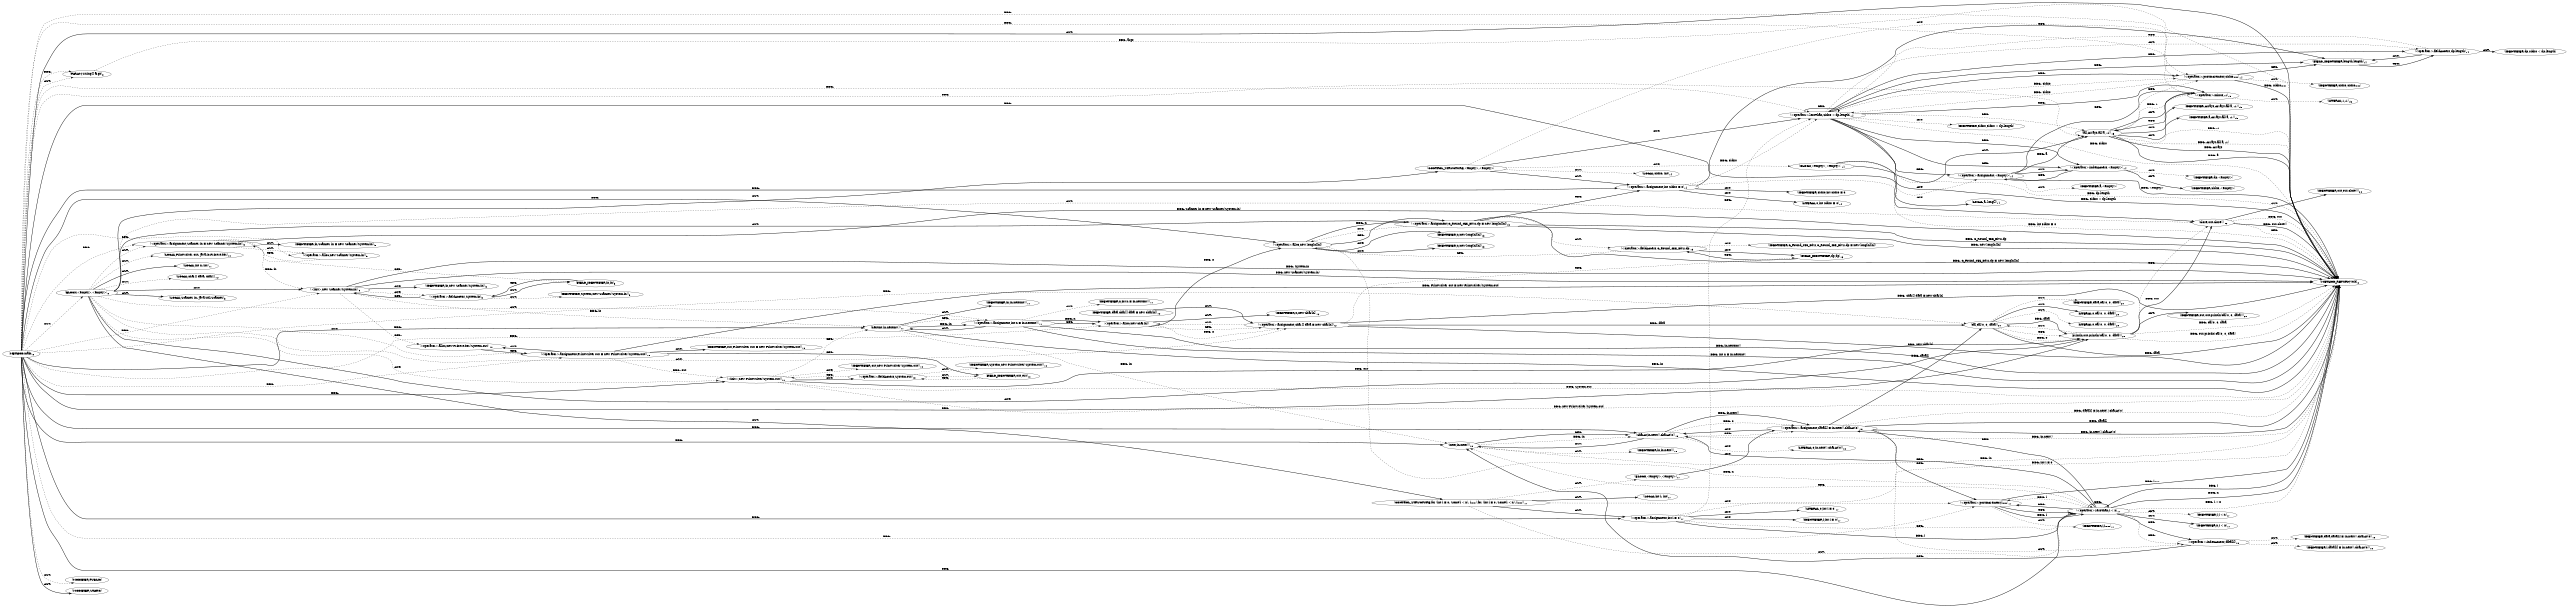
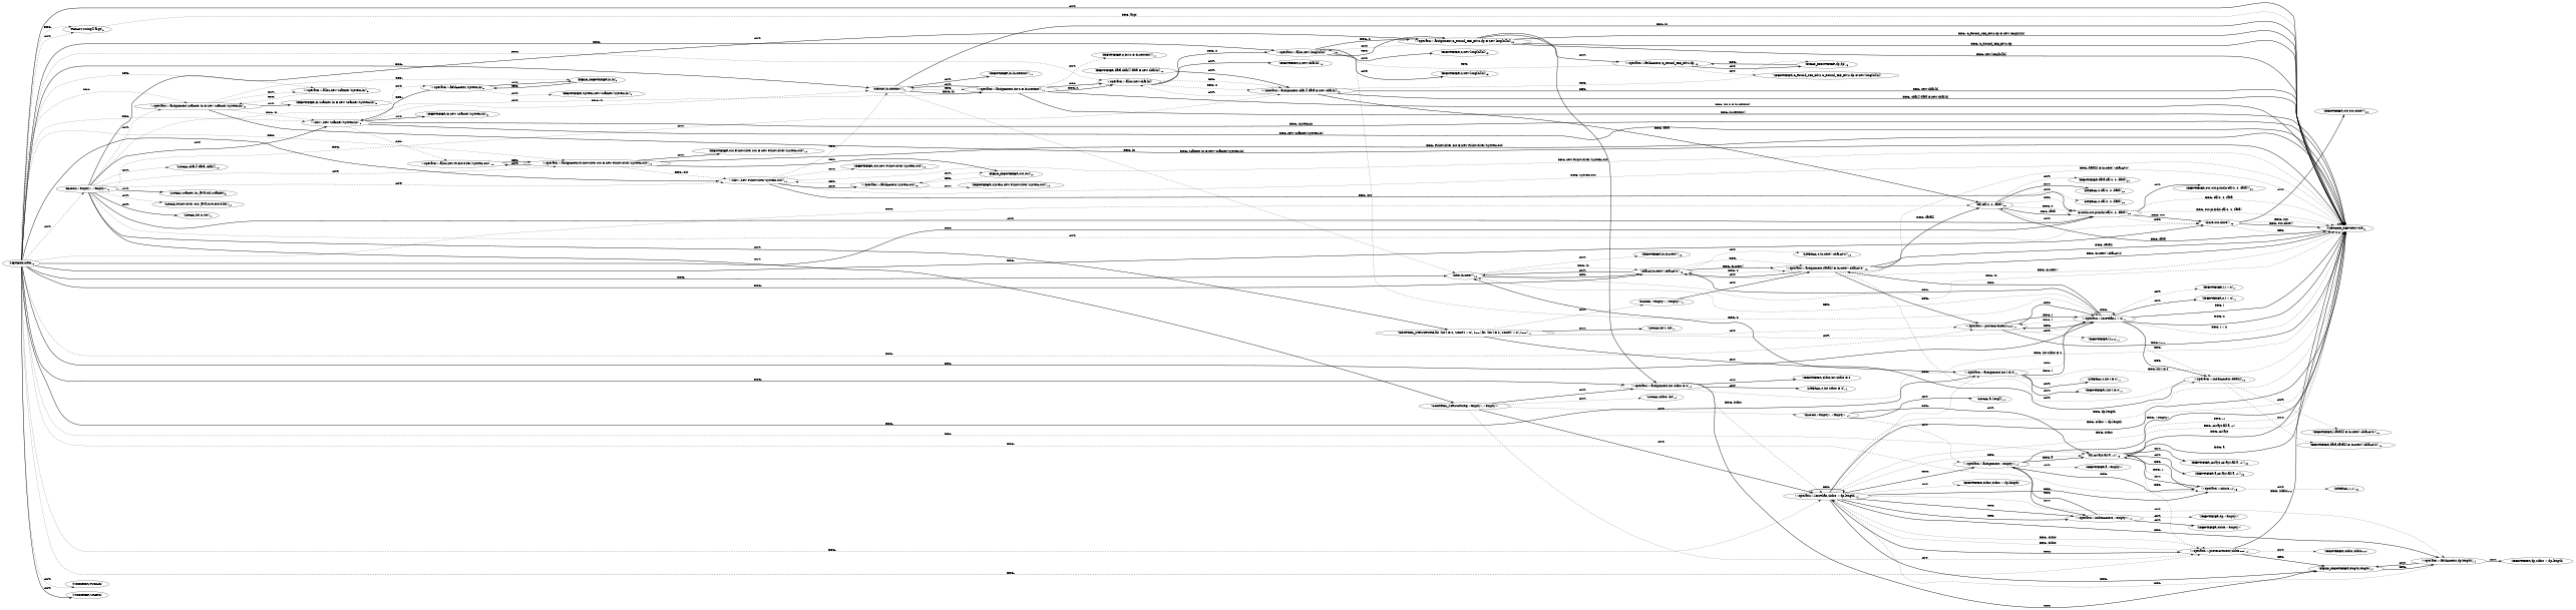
  digraph {
    rankdir=LR
    edge [style=bold]
    n1 [label=<(METHOD,main)<SUB>8</SUB>>]
    n2 [label=<(PARAM,String[] args)<SUB>8</SUB>>]
    n3 [label=<(BLOCK,&lt;empty&gt;,&lt;empty&gt;)<SUB>8</SUB>>]
    n4 [label=<(&lt;operator&gt;.assignment,Scanner in = new Scanner(System.in))<SUB>9</SUB>>]
    n5 [label=<(&lt;operator&gt;.alloc,new Scanner(System.in))<SUB>9</SUB>>]
    n6 [label=<(&lt;init&gt;,new Scanner(System.in))<SUB>9</SUB>>]
    n7 [label=<(&lt;operator&gt;.assignment,PrintWriter out = new PrintWriter(System.out))<SUB>10</SUB>>]
    n8 [label=<(&lt;init&gt;,new PrintWriter(System.out))<SUB>10</SUB>>]
    n9 [label=<(nextInt,in.nextInt())<SUB>11</SUB>>]
    n10 [label=<(&lt;operator&gt;.alloc,new char[n])>]
    n11 [label=<(&lt;operator&gt;.alloc,new long[n][n])>]
    n12 [label=<(&lt;operator&gt;.assignment,int $idx0 = 0)<SUB>14</SUB>>]
    n13 [label=<(&lt;operator&gt;.lessThan,$idx0 &lt; dp.length)<SUB>14</SUB>>]
    n14 [label=<(&lt;operator&gt;.postIncrement,$idx0++)<SUB>14</SUB>>]
    n15 [label=<(fill,Arrays.fill(a, -1))<SUB>15</SUB>>]
    n16 [label=<(&lt;operator&gt;.minus,-1)<SUB>15</SUB>>]
    n17 [label=<(&lt;operator&gt;.assignment,int i = 0)<SUB>17</SUB>>]
    n18 [label=<(&lt;operator&gt;.lessThan,i &lt; n)<SUB>17</SUB>>]
    n19 [label=<(&lt;operator&gt;.postIncrement,i++)<SUB>17</SUB>>]
    n20 [label=<(charAt,in.next().charAt(0))<SUB>18</SUB>>]
    n21 [label=<(next,in.next())<SUB>18</SUB>>]
    n22 [label=<(println,out.println(cal(0, 0, data)))<SUB>20</SUB>>]
    n23 [label=<(cal,cal(0, 0, data))<SUB>20</SUB>>]
    n24 [label=<(close,out.close())<SUB>22</SUB>>]
    n25 [label=<(MODIFIER,PUBLIC)>]
    n26 [label=<(MODIFIER,STATIC)>]
    n27 [label=<(METHOD_RETURN,void)<SUB>8</SUB>>]
    n28 [label=<(LOCAL,Scanner in: java.util.Scanner)<SUB>9</SUB>>]
    n29 [label=<(LOCAL,PrintWriter out: java.io.PrintWriter)<SUB>10</SUB>>]
    n30 [label=<(LOCAL,int n: int)<SUB>11</SUB>>]
    n31 [label=<(&lt;operator&gt;.assignment,int n = in.nextInt())<SUB>11</SUB>>]
    n32 [label=<(LOCAL,char[] data: char[])<SUB>12</SUB>>]
    n33 [label=<(&lt;operator&gt;.assignment,char[] data = new char[n])<SUB>12</SUB>>]
    n34 [label=<(&lt;operator&gt;.assignment,C_Round_455_Div2.dp = new long[n][n])<SUB>13</SUB>>]
    n35 [label=<(CONTROL_STRUCTURE,&lt;empty&gt;,&lt;empty&gt;)>]
    n36 [label=<(CONTROL_STRUCTURE,for (int i = 0; Some(i &lt; n); i++),for (int i = 0; Some(i &lt; n); i++))<SUB>17</SUB>>]
    n37 [label=<(IDENTIFIER,in,Scanner in = new Scanner(System.in))<SUB>9</SUB>>]
    n38 [label=<(FIELD_IDENTIFIER,in,in)<SUB>9</SUB>>]
    n39 [label=<(IDENTIFIER,in,new Scanner(System.in))<SUB>9</SUB>>]
    n40 [label=<(&lt;operator&gt;.fieldAccess,System.in)<SUB>9</SUB>>]
    n41 [label=<(&lt;operator&gt;.alloc,new PrintWriter(System.out))<SUB>10</SUB>>]
    n42 [label=<(IDENTIFIER,out,PrintWriter out = new PrintWriter(System.out))<SUB>10</SUB>>]
    n43 [label=<(FIELD_IDENTIFIER,out,out)<SUB>10</SUB>>]
    n44 [label=<(IDENTIFIER,out,new PrintWriter(System.out))<SUB>10</SUB>>]
    n45 [label=<(&lt;operator&gt;.fieldAccess,System.out)<SUB>18</SUB>>]
    n46 [label=<(IDENTIFIER,in,in.nextInt())<SUB>11</SUB>>]
    n47 [label=<(IDENTIFIER,n,new char[n])<SUB>12</SUB>>]
    n48 [label=<(IDENTIFIER,n,new long[n][n])<SUB>13</SUB>>]
    n49 [label=<(IDENTIFIER,n,new long[n][n])<SUB>13</SUB>>]
    n50 [label=<(IDENTIFIER,$idx0,int $idx0 = 0)>]
    n51 [label=<(LITERAL,0,int $idx0 = 0)<SUB>14</SUB>>]
    n52 [label=<(FIELD_IDENTIFIER,length,length)<SUB>14</SUB>>]
    n53 [label=<(IDENTIFIER,$idx0,$idx0 &lt; dp.length)>]
    n54 [label=<(&lt;operator&gt;.fieldAccess,dp.length)<SUB>14</SUB>>]
    n55 [label=<(&lt;operator&gt;.assignment,&lt;empty&gt;)<SUB>14</SUB>>]
    n56 [label=<(&lt;operator&gt;.indexAccess,&lt;empty&gt;)<SUB>14</SUB>>]
    n57 [label=<(IDENTIFIER,$idx0,$idx0++)>]
    n58 [label=<(IDENTIFIER,Arrays,Arrays.fill(a, -1))<SUB>15</SUB>>]
    n59 [label=<(IDENTIFIER,a,Arrays.fill(a, -1))<SUB>15</SUB>>]
    n60 [label=<(LITERAL,1,-1)<SUB>15</SUB>>]
    n61 [label=<(IDENTIFIER,i,int i = 0)<SUB>17</SUB>>]
    n62 [label=<(LITERAL,0,int i = 0)<SUB>17</SUB>>]
    n63 [label=<(IDENTIFIER,i,i &lt; n)<SUB>17</SUB>>]
    n64 [label=<(IDENTIFIER,n,i &lt; n)<SUB>17</SUB>>]
    n65 [label=<(&lt;operator&gt;.assignment,data[i] = in.next().charAt(0))<SUB>18</SUB>>]
    n66 [label=<(&lt;operator&gt;.indexAccess,data[i])<SUB>18</SUB>>]
    n67 [label=<(IDENTIFIER,i,i++)<SUB>17</SUB>>]
    n68 [label=<(LITERAL,0,in.next().charAt(0))<SUB>18</SUB>>]
    n69 [label=<(IDENTIFIER,in,in.next())<SUB>18</SUB>>]
    n70 [label=<(IDENTIFIER,out,out.println(cal(0, 0, data)))<SUB>20</SUB>>]
    n71 [label=<(LITERAL,0,cal(0, 0, data))<SUB>20</SUB>>]
    n72 [label=<(LITERAL,0,cal(0, 0, data))<SUB>20</SUB>>]
    n73 [label=<(IDENTIFIER,data,cal(0, 0, data))<SUB>20</SUB>>]
    n74 [label=<(IDENTIFIER,out,out.close())<SUB>22</SUB>>]
    n75 [label=<(IDENTIFIER,n,int n = in.nextInt())<SUB>11</SUB>>]
    n76 [label=<(FIELD_IDENTIFIER,dp,dp)<SUB>13</SUB>>]
    n77 [label=<(&lt;operator&gt;.fieldAccess,C_Round_455_Div2.dp)<SUB>13</SUB>>]
    n78 [label=<(LOCAL,$idx0: int)<SUB>14</SUB>>]
    n79 [label=<(BLOCK,&lt;empty&gt;,&lt;empty&gt;)<SUB>14</SUB>>]
    n80 [label=<(LOCAL,int i: int)<SUB>17</SUB>>]
    n81 [label=<(BLOCK,&lt;empty&gt;,&lt;empty&gt;)<SUB>17</SUB>>]
    n82 [label=<(IDENTIFIER,System,new Scanner(System.in))<SUB>9</SUB>>]
    n83 [label=<(IDENTIFIER,System,new PrintWriter(System.out))<SUB>10</SUB>>]
    n84 [label=<(IDENTIFIER,data,char[] data = new char[n])<SUB>12</SUB>>]
    n85 [label=<(IDENTIFIER,C_Round_455_Div2,C_Round_455_Div2.dp = new long[n][n])>]
    n86 [label=<(LOCAL,a: long[])<SUB>14</SUB>>]
    n87 [label=<(IDENTIFIER,dp,$idx0 &lt; dp.length)>]
    n88 [label=<(IDENTIFIER,a,&lt;empty&gt;)>]
    n89 [label=<(IDENTIFIER,dp,&lt;empty&gt;)>]
    n90 [label=<(IDENTIFIER,$idx0,&lt;empty&gt;)>]
    n91 [label=<(IDENTIFIER,data,data[i] = in.next().charAt(0))<SUB>18</SUB>>]
    n92 [label=<(IDENTIFIER,i,data[i] = in.next().charAt(0))<SUB>18</SUB>>]
    n1 -> n2 [label="AST: " style=dashed]
    n1 -> n2 [label="DDG: " style=dashed]
    n1 -> n3 [label="AST: " style=dashed]
    n1 -> n4 [label="DDG: " style=dashed]
    n1 -> n5 [label="CFG: " style=dashed]
    n1 -> n6 [label="DDG: " style=dashed]
    n1 -> n7 [label="DDG: " style=dashed]
    n1 -> n8 [label="DDG: "]
    n1 -> n9 [label="DDG: "]
    n1 -> n10 [label="DDG: " style=dashed]
    n1 -> n11 [label="DDG: "]
    n1 -> n12 [label="DDG: "]
    n1 -> n13 [label="DDG: " style=dashed]
    n1 -> n14 [label="DDG: " style=dashed]
    n1 -> n15 [label="DDG: " style=dashed]
    n1 -> n16 [label="DDG: " style=dashed]
    n1 -> n17 [label="DDG: "]
    n1 -> n18 [label="DDG: "]
    n1 -> n19 [label="DDG: " style=dashed]
    n1 -> n20 [label="DDG: "]
    n1 -> n21 [label="DDG: "]
    n1 -> n22 [label="DDG: "]
    n1 -> n23 [label="DDG: " style=dashed]
    n1 -> n24 [label="DDG: "]
    n1 -> n25 [label="AST: " style=dashed]
    n1 -> n26 [label="AST: "]
    n1 -> n27 [label="AST: "]
    n2 -> n27 [label="DDG: args" style=dashed]
    n3 -> n4 [label="AST: " style=dashed]
    n3 -> n6 [label="AST: "]
    n3 -> n7 [label="AST: " style=dashed]
    n3 -> n8 [label="AST: " style=dashed]
    n3 -> n22 [label="AST: "]
    n3 -> n24 [label="AST: " style=dashed]
    n3 -> n28 [label="AST: "]
    n3 -> n29 [label="AST: " style=dashed]
    n3 -> n30 [label="AST: "]
    n3 -> n31 [label="AST: " style=dashed]
    n3 -> n32 [label="AST: " style=dashed]
    n3 -> n33 [label="AST: " style=dashed]
    n3 -> n34 [label="AST: "]
    n3 -> n35 [label="AST: "]
    n3 -> n36 [label="AST: "]
    n4 -> n5 [label="AST: " style=dashed]
    n4 -> n6 [label="DDG: in" style=dashed]
    n4 -> n27 [label="DDG: Scanner in = new Scanner(System.in)"]
    n4 -> n37 [label="AST: "]
    n4 -> n38 [label="CFG: " style=dashed]
    n5 -> n4 [label="CFG: " style=dashed]
    n6 -> n9 [label="DDG: in" style=dashed]
    n6 -> n27 [label="DDG: System.in"]
    n6 -> n27 [label="DDG: new Scanner(System.in)"]
    n6 -> n39 [label="AST: "]
    n6 -> n40 [label="AST: " style=dashed]
    n6 -> n41 [label="CFG: " style=dashed]
    n7 -> n8 [label="DDG: out" style=dashed]
    n7 -> n27 [label="DDG: PrintWriter out = new PrintWriter(System.out)"]
    n7 -> n41 [label="AST: "]
    n7 -> n42 [label="AST: "]
    n7 -> n43 [label="CFG: "]
    n8 -> n9 [label="CFG: " style=dashed]
    n8 -> n22 [label="DDG: out"]
    n8 -> n27 [label="DDG: System.out" style=dashed]
    n8 -> n27 [label="DDG: new PrintWriter(System.out)" style=dashed]
    n8 -> n44 [label="AST: " style=dashed]
    n8 -> n45 [label="AST: "]
    n9 -> n21 [label="DDG: in" style=dashed]
    n9 -> n27 [label="DDG: in"]
    n9 -> n31 [label="CFG: " style=dashed]
    n9 -> n31 [label="DDG: in"]
    n9 -> n46 [label="AST: "]
    n10 -> n11 [label="DDG: n"]
    n10 -> n33 [label="CFG: " style=dashed]
    n10 -> n33 [label="DDG: n" style=dashed]
    n10 -> n47 [label="AST: "]
    n11 -> n18 [label="DDG: n" style=dashed]
    n11 -> n34 [label="CFG: "]
    n11 -> n34 [label="DDG: n"]
    n11 -> n48 [label="AST: "]
    n11 -> n49 [label="AST: "]
    n12 -> n13 [label="DDG: $idx0" style=dashed]
    n12 -> n27 [label="DDG: int $idx0 = 0" style=dashed]
    n12 -> n50 [label="AST: "]
    n12 -> n51 [label="AST: "]
    n12 -> n52 [label="CFG: "]
    n13 -> n13 [label="CDG: "]
    n13 -> n14 [label="DDG: $idx0" style=dashed]
    n13 -> n14 [label="CDG: "]
    n13 -> n15 [label="CDG: " style=dashed]
    n13 -> n16 [label="CDG: "]
-   n17 -> n13 [label="CFG: " style=dashed]
+   n13 -> n17 [label="CFG: " style=dashed]
    n13 -> n27 [label="DDG: $idx0" style=dashed]
    n13 -> n27 [label="DDG: dp.length" style=dashed]
    n13 -> n27 [label="DDG: $idx0 &lt; dp.length"]
    n13 -> n52 [label="CDG: "]
    n13 -> n53 [label="AST: " style=dashed]
    n13 -> n54 [label="AST: " style=dashed]
    n13 -> n54 [label="CDG: "]
    n13 -> n55 [label="CDG: "]
    n13 -> n56 [label="CFG: "]
    n13 -> n56 [label="CDG: "]
    n14 -> n13 [label="DDG: $idx0" style=dashed]
    n14 -> n27 [label="DDG: $idx0++"]
    n14 -> n52 [label="CFG: "]
    n14 -> n57 [label="AST: " style=dashed]
    n15 -> n14 [label="CFG: " style=dashed]
    n15 -> n16 [label="AST: "]
    n15 -> n27 [label="DDG: a"]
    n15 -> n27 [label="DDG: -1" style=dashed]
    n15 -> n27 [label="DDG: Arrays.fill(a, -1)" style=dashed]
    n15 -> n27 [label="DDG: Arrays"]
    n15 -> n58 [label="AST: "]
    n15 -> n59 [label="AST: "]
    n16 -> n15 [label="CFG: "]
    n16 -> n15 [label="DDG: 1" style=dashed]
    n16 -> n60 [label="AST: " style=dashed]
    n17 -> n18 [label="CFG: " style=dashed]
    n17 -> n18 [label="DDG: i"]
    n17 -> n27 [label="DDG: int i = 0" style=dashed]
    n17 -> n61 [label="AST: "]
    n17 -> n62 [label="AST: "]
    n18 -> n18 [label="CDG: "]
    n18 -> n19 [label="DDG: i" style=dashed]
    n18 -> n19 [label="CDG: "]
    n18 -> n20 [label="CDG: "]
    n18 -> n21 [label="CDG: " style=dashed]
    n18 -> n27 [label="DDG: i"]
    n18 -> n27 [label="DDG: n"]
    n18 -> n27 [label="DDG: i &lt; n" style=dashed]
    n18 -> n63 [label="AST: " style=dashed]
    n18 -> n64 [label="AST: "]
    n18 -> n65 [label="CDG: "]
    n18 -> n66 [label="CFG: "]
    n18 -> n66 [label="CDG: " style=dashed]
    n19 -> n18 [label="CFG: "]
    n19 -> n18 [label="DDG: i"]
    n19 -> n27 [label="DDG: i++"]
    n19 -> n67 [label="AST: " style=dashed]
    n20 -> n21 [label="AST: "]
    n20 -> n27 [label="DDG: in.next()" style=dashed]
    n20 -> n65 [label="CFG: " style=dashed]
    n20 -> n65 [label="DDG: in.next()"]
    n20 -> n65 [label="DDG: 0" style=dashed]
    n20 -> n68 [label="AST: " style=dashed]
    n21 -> n20 [label="CFG: "]
    n21 -> n20 [label="DDG: in" style=dashed]
    n21 -> n27 [label="DDG: in" style=dashed]
    n21 -> n69 [label="AST: " style=dashed]
    n22 -> n23 [label="AST: " style=dashed]
    n22 -> n24 [label="CFG: " style=dashed]
    n22 -> n24 [label="DDG: out"]
    n22 -> n27 [label="DDG: cal(0, 0, data)" style=dashed]
    n22 -> n27 [label="DDG: out.println(cal(0, 0, data))" style=dashed]
    n22 -> n70 [label="AST: "]
    n23 -> n22 [label="CFG: " style=dashed]
    n23 -> n22 [label="DDG: 0" style=dashed]
    n23 -> n22 [label="DDG: data"]
    n23 -> n27 [label="DDG: data"]
    n23 -> n71 [label="AST: "]
    n23 -> n72 [label="AST: " style=dashed]
    n23 -> n73 [label="AST: " style=dashed]
    n24 -> n27 [label="CFG: " style=dashed]
    n24 -> n27 [label="DDG: out" style=dashed]
    n24 -> n27 [label="DDG: out.close()"]
    n24 -> n74 [label="AST: "]
    n31 -> n9 [label="AST: "]
    n31 -> n10 [label="CFG: "]
    n31 -> n10 [label="DDG: n"]
    n31 -> n27 [label="DDG: in.nextInt()"]
    n31 -> n27 [label="DDG: int n = in.nextInt()"]
    n31 -> n75 [label="AST: " style=dashed]
    n33 -> n10 [label="AST: " style=dashed]
    n33 -> n23 [label="DDG: data"]
    n33 -> n27 [label="DDG: new char[n]"]
    n33 -> n27 [label="DDG: char[] data = new char[n]"]
    n33 -> n76 [label="CFG: " style=dashed]
    n34 -> n11 [label="AST: " style=dashed]
    n34 -> n12 [label="CFG: "]
    n34 -> n27 [label="DDG: C_Round_455_Div2.dp"]
    n34 -> n27 [label="DDG: new long[n][n]"]
    n34 -> n27 [label="DDG: C_Round_455_Div2.dp = new long[n][n]"]
-   n34 -> n77 [label="AST: " style=dashed]
+   n34 -> n77 [label="AST: "]
    n35 -> n12 [label="AST: "]
    n35 -> n13 [label="AST: "]
    n35 -> n14 [label="AST: " style=dashed]
    n35 -> n78 [label="AST: " style=dashed]
    n35 -> n79 [label="AST: " style=dashed]
    n36 -> n17 [label="AST: "]
    n36 -> n18 [label="AST: " style=dashed]
    n36 -> n19 [label="AST: " style=dashed]
    n36 -> n80 [label="AST: "]
    n36 -> n81 [label="AST: " style=dashed]
    n38 -> n40 [label="CFG: "]
    n40 -> n6 [label="CFG: "]
    n40 -> n38 [label="AST: "]
    n40 -> n82 [label="AST: " style=dashed]
    n41 -> n7 [label="CFG: "]
    n43 -> n45 [label="CFG: " style=dashed]
    n45 -> n8 [label="CFG: " style=dashed]
    n45 -> n43 [label="AST: " style=dashed]
    n45 -> n83 [label="AST: " style=dashed]
    n52 -> n54 [label="CFG: "]
    n54 -> n13 [label="CFG: " style=dashed]
    n54 -> n52 [label="AST: "]
    n54 -> n87 [label="AST: "]
    n55 -> n15 [label="DDG: a"]
    n55 -> n16 [label="CFG: "]
    n55 -> n27 [label="DDG: &lt;empty&gt;"]
    n55 -> n56 [label="AST: "]
    n55 -> n88 [label="AST: " style=dashed]
    n56 -> n55 [label="CFG: "]
    n56 -> n89 [label="AST: " style=dashed]
    n56 -> n90 [label="AST: "]
    n65 -> n19 [label="CFG: "]
    n65 -> n20 [label="AST: "]
    n65 -> n23 [label="DDG: data[i]"]
    n65 -> n27 [label="DDG: data[i]"]
    n65 -> n27 [label="DDG: in.next().charAt(0)"]
    n65 -> n27 [label="DDG: data[i] = in.next().charAt(0)" style=dashed]
    n65 -> n66 [label="AST: " style=dashed]
    n66 -> n21 [label="CFG: "]
    n66 -> n91 [label="AST: " style=dashed]
    n66 -> n92 [label="AST: " style=dashed]
    n76 -> n77 [label="CFG: "]
    n77 -> n11 [label="CFG: " style=dashed]
    n77 -> n76 [label="AST: "]
    n77 -> n85 [label="AST: " style=dashed]
    n79 -> n15 [label="AST: "]
    n79 -> n55 [label="AST: " style=dashed]
    n79 -> n86 [label="AST: "]
    n81 -> n65 [label="AST: "]
    n84 -> n33 [label="AST: "]
  }
